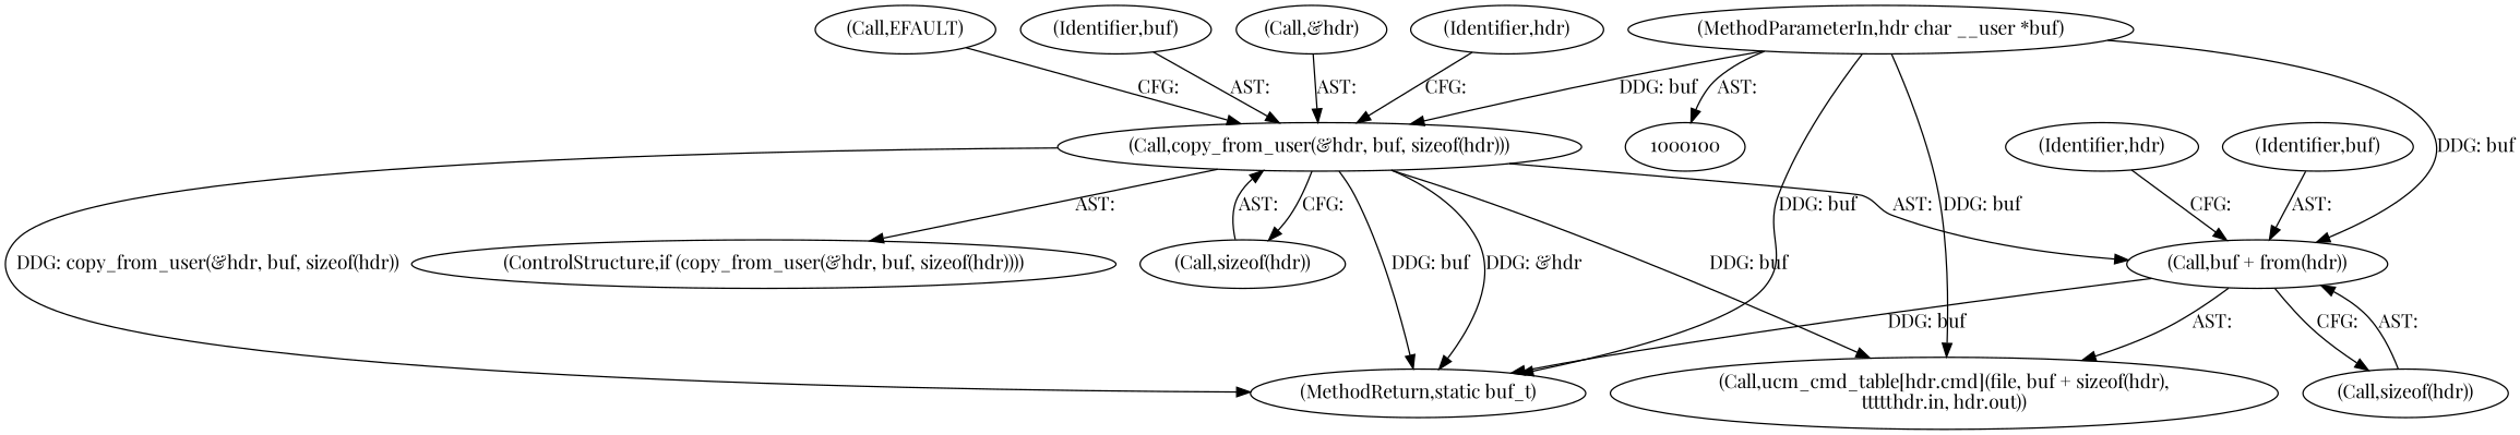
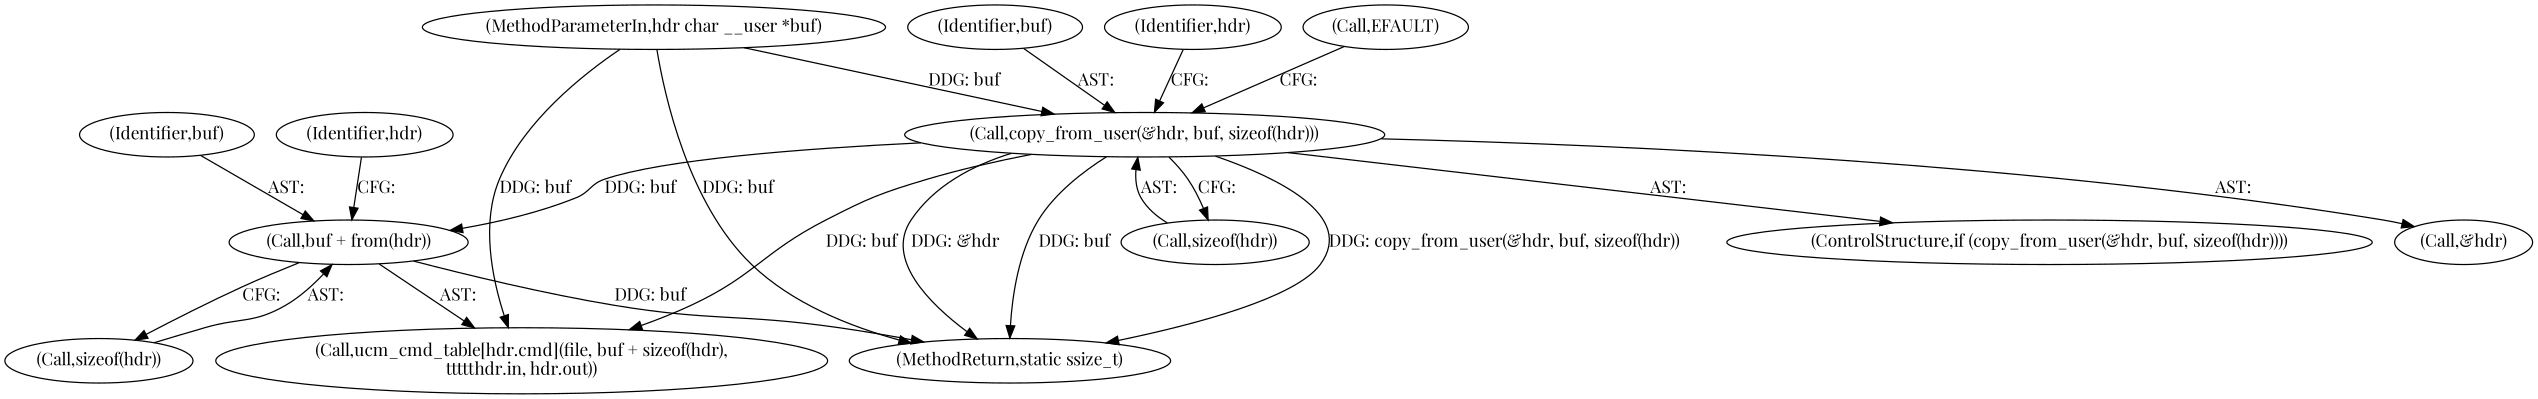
  digraph {
    fontname="Playfair Display"
    node [fontname="Playfair Display"]
    edge [fontname="Playfair Display"]
    n1 [label="(Call,buf + from(hdr))"]
    n2 [label="(Call,sizeof(hdr))"]
-   n3 [label="(MethodReturn,static buf_t)"]
+   n3 [label="(MethodReturn,static ssize_t)"]
    n4 [label="(Call,ucm_cmd_table[hdr.cmd](file, buf + sizeof(hdr),\n\t\t\t\t\thdr.in, hdr.out))"]
    n5 [label="(Call,copy_from_user(&hdr, buf, sizeof(hdr)))"]
    n6 [label="(Call,sizeof(hdr))"]
    n7 [label="(ControlStructure,if (copy_from_user(&hdr, buf, sizeof(hdr))))"]
    n8 [label="(MethodParameterIn,hdr char __user *buf)"]
-   1000100
    n10 [label="(Call,EFAULT)"]
    n11 [label="(Identifier,buf)"]
    n12 [label="(Call,&hdr)"]
    n13 [label="(Identifier,hdr)"]
    n14 [label="(Identifier,hdr)"]
    n15 [label="(Identifier,buf)"]
    n1 -> n2 [label="CFG: "]
    n1 -> n3 [label="DDG: buf"]
    n1 -> n4 [label="AST: "]
    n2 -> n1 [label="AST: "]
-   n5 -> n1 [label="AST: "]
+   n5 -> n1 [label="DDG: buf"]
    n5 -> n3 [label="DDG: &hdr"]
    n5 -> n3 [label="DDG: buf"]
    n5 -> n3 [label="DDG: copy_from_user(&hdr, buf, sizeof(hdr))"]
    n5 -> n4 [label="DDG: buf"]
    n5 -> n6 [label="CFG: "]
    n5 -> n7 [label="AST: "]
    n6 -> n5 [label="AST: "]
-   n8 -> n1 [label="DDG: buf"]
    n8 -> n3 [label="DDG: buf"]
    n8 -> n4 [label="DDG: buf"]
    n8 -> n5 [label="DDG: buf"]
-   n8 -> 1000100 [label="AST: "]
    n10 -> n5 [label="CFG: "]
    n11 -> n5 [label="AST: "]
-   n12 -> n5 [label="AST: "]
+   n5 -> n12 [label="AST: "]
    n13 -> n1 [label="CFG: "]
    n14 -> n5 [label="CFG: "]
    n15 -> n1 [label="AST: "]
  }
